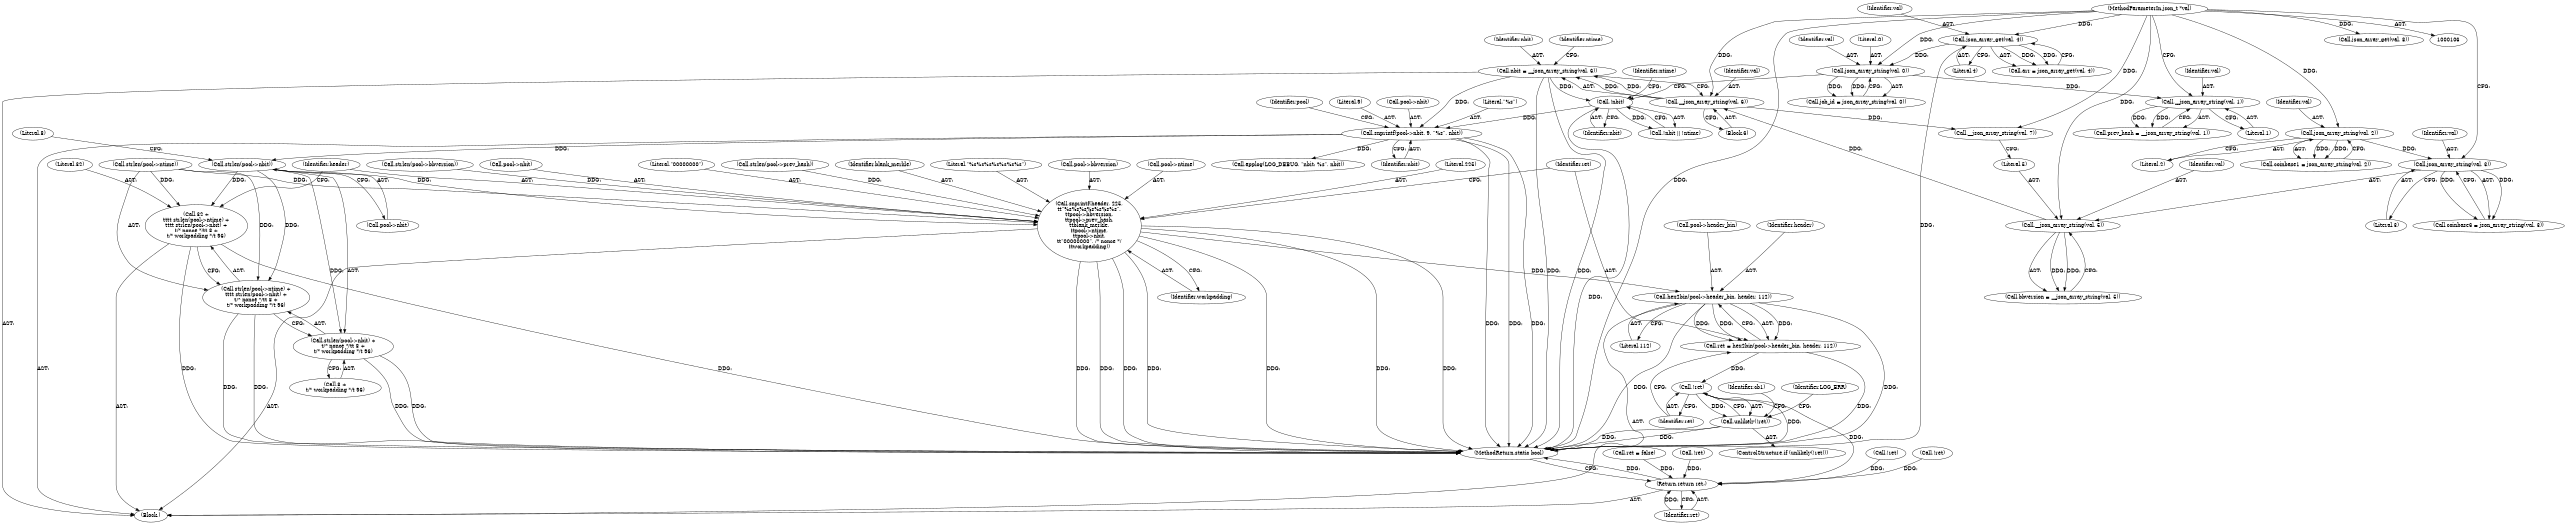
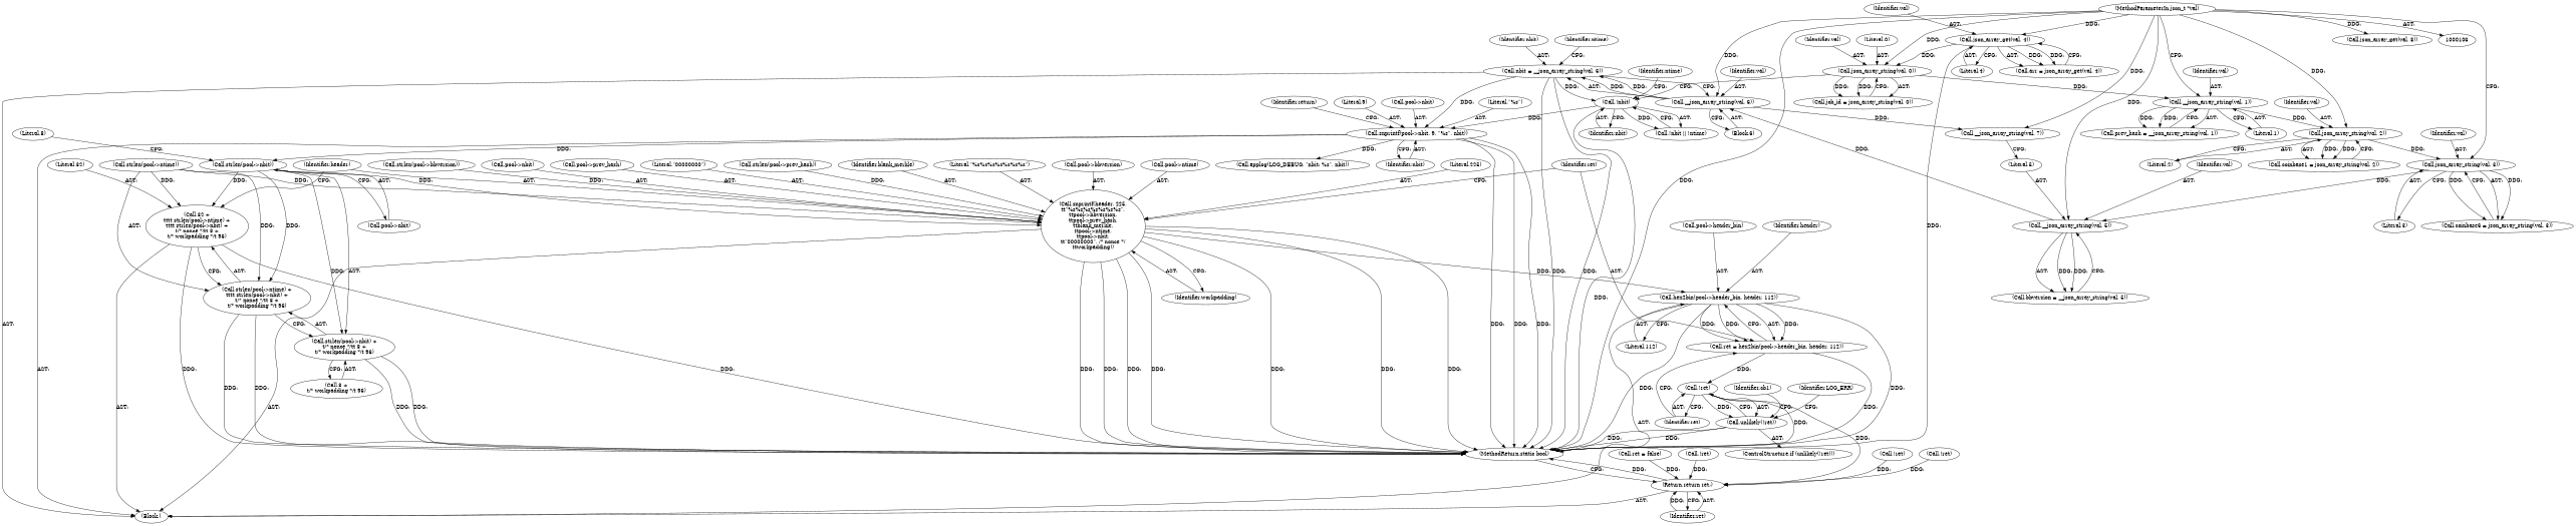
  digraph {
    n1 [label="(Call,strlen(pool->nbit))"]
    n2 [label="(Call,32 +\n\t\t\t\t strlen(pool->ntime) +\n\t\t\t\t strlen(pool->nbit) +\n\t/* nonce */\t\t 8 +\n\t/* workpadding */\t 96)"]
    n3 [label="(Call,strlen(pool->ntime) +\n\t\t\t\t strlen(pool->nbit) +\n\t/* nonce */\t\t 8 +\n\t/* workpadding */\t 96)"]
    n4 [label="(Call,strlen(pool->nbit) +\n\t/* nonce */\t\t 8 +\n\t/* workpadding */\t 96)"]
    n5 [label="(Call,snprintf(header, 225,\n\t\t\"%s%s%s%s%s%s%s\",\n\t\tpool->bbversion,\n\t\tpool->prev_hash,\n\t\tblank_merkle,\n\t\tpool->ntime,\n\t\tpool->nbit,\n\t\t\"00000000\", /* nonce */\n\t\tworkpadding))"]
    n6 [label="(Call,pool->nbit)"]
    n7 [label="(MethodReturn,static bool)"]
    n8 [label="(Block,)"]
    n9 [label="(Call,8 +\n\t/* workpadding */\t 96)"]
    n10 [label="(Call,hex2bin(pool->header_bin, header, 112))"]
    n11 [label="(Identifier,workpadding)"]
    n12 [label="(Call,snprintf(pool->nbit, 9, \"%s\", nbit))"]
    n13 [label="(Call,applog(LOG_DEBUG, \"nbit: %s\", nbit))"]
    n14 [label="(Identifier,nbit)"]
    n15 [label="(Return,return ret;)"]
    n16 [label="(Call,nbit = __json_array_string(val, 6))"]
    n17 [label="(Call,__json_array_string(val, 6))"]
    n18 [label="(Call,!nbit)"]
    n19 [label="(Call,__json_array_string(val, 7))"]
    n20 [label="(Block,6)"]
    n21 [label="(Identifier,nbit)"]
    n22 [label="(Call,!nbit || !ntime)"]
    n23 [label="(Literal,5)"]
    n24 [label="(Call,__json_array_string(val, 5))"]
    n25 [label="(Call,bbversion = __json_array_string(val, 5))"]
    n26 [label="(Call,json_array_string(val, 3))"]
    n27 [label="(Call,coinbase6 = json_array_string(val, 3))"]
    n28 [label="(Literal,3)"]
    n29 [label="(Call,json_array_string(val, 2))"]
    n30 [label="(Call,coinbase1 = json_array_string(val, 2))"]
    n31 [label="(Literal,2)"]
    n32 [label="(Call,__json_array_string(val, 1))"]
    n33 [label="(Call,prev_hash = __json_array_string(val, 1))"]
    n34 [label="(Literal,1)"]
    n35 [label="(Call,json_array_string(val, 0))"]
    n36 [label="(Call,job_id = json_array_string(val, 0))"]
    n37 [label="(Literal,0)"]
    n38 [label="(Call,json_array_get(val, 4))"]
    n39 [label="(Call,arr = json_array_get(val, 4))"]
    n40 [label="(Literal,4)"]
    n41 [label="(MethodParameterIn,json_t *val)"]
    n42 [label="(Call,json_array_get(val, 8))"]
    1000106
    n44 [label="(Call,ret = hex2bin(pool->header_bin, header, 112))"]
    n45 [label="(Literal,112)"]
    n46 [label="(Call,!ret)"]
    n47 [label="(Call,unlikely(!ret))"]
    n48 [label="(Identifier,ret)"]
    n49 [label="(ControlStructure,if (unlikely(!ret)))"]
    n50 [label="(Identifier,ret)"]
    n51 [label="(Identifier,val)"]
    n52 [label="(Call,strlen(pool->bbversion))"]
    n53 [label="(Identifier,cb1)"]
    n54 [label="(Call,pool->ntime)"]
    n55 [label="(Identifier,val)"]
    n56 [label="(Literal,225)"]
    n57 [label="(Call,pool->nbit)"]
    n58 [label="(Literal,32)"]
    n59 [label="(Call,strlen(pool->ntime))"]
    n60 [label="(Identifier,val)"]
    n61 [label="(Identifier,val)"]
    n62 [label="(Identifier,ntime)"]
    n63 [label="(Identifier,ret)"]
    n64 [label="(Call,!ret)"]
    n65 [label="(Literal,\"%s\")"]
    n66 [label="(Call,pool->nbit)"]
    n67 [label="(Call,pool->header_bin)"]
+   n68 [label="(Call,pool->prev_hash)"]
    n69 [label="(Identifier,val)"]
    n70 [label="(Literal,\"00000000\")"]
    n71 [label="(Call,!ret)"]
    n72 [label="(Call,strlen(pool->prev_hash))"]
    n73 [label="(Call,ret = false)"]
-   n74 [label="(Identifier,pool)"]
+   n74 [label="(Identifier,return)"]
    n75 [label="(Call,!ret)"]
    n76 [label="(Literal,9)"]
    n77 [label="(Identifier,blank_merkle)"]
    n78 [label="(Identifier,nbit)"]
    n79 [label="(Identifier,val)"]
    n80 [label="(Literal,8)"]
    n81 [label="(Literal,\"%s%s%s%s%s%s%s\")"]
    n82 [label="(Identifier,LOG_ERR)"]
    n83 [label="(Call,pool->bbversion)"]
    n84 [label="(Identifier,header)"]
    n85 [label="(Identifier,header)"]
    n86 [label="(Identifier,val)"]
    n87 [label="(Identifier,ntime)"]
    n1 -> n2 [label="DDG: "]
    n1 -> n3 [label="DDG: "]
    n1 -> n4 [label="AST: "]
    n1 -> n4 [label="DDG: "]
    n1 -> n5 [label="DDG: "]
    n1 -> n6 [label="CFG: "]
    n2 -> n3 [label="CFG: "]
    n2 -> n7 [label="DDG: "]
    n2 -> n7 [label="DDG: "]
    n2 -> n8 [label="AST: "]
    n3 -> n2 [label="AST: "]
    n3 -> n4 [label="CFG: "]
    n3 -> n7 [label="DDG: "]
    n3 -> n7 [label="DDG: "]
    n4 -> n3 [label="AST: "]
    n4 -> n7 [label="DDG: "]
    n4 -> n7 [label="DDG: "]
    n4 -> n9 [label="CFG: "]
    n5 -> n7 [label="DDG: "]
    n5 -> n7 [label="DDG: "]
    n5 -> n7 [label="DDG: "]
    n5 -> n7 [label="DDG: "]
    n5 -> n7 [label="DDG: "]
    n5 -> n7 [label="DDG: "]
    n5 -> n7 [label="DDG: "]
    n5 -> n8 [label="AST: "]
    n5 -> n10 [label="DDG: "]
    n5 -> n11 [label="CFG: "]
    n6 -> n1 [label="AST: "]
    n7 -> n15 [label="CFG: "]
    n9 -> n4 [label="AST: "]
    n10 -> n7 [label="DDG: "]
    n10 -> n7 [label="DDG: "]
    n10 -> n8 [label="AST: "]
    n10 -> n44 [label="AST: "]
    n10 -> n44 [label="DDG: "]
    n10 -> n44 [label="DDG: "]
    n10 -> n44 [label="DDG: "]
    n10 -> n45 [label="CFG: "]
    n11 -> n5 [label="AST: "]
    n12 -> n1 [label="DDG: "]
    n12 -> n7 [label="DDG: "]
    n12 -> n7 [label="DDG: "]
    n12 -> n7 [label="DDG: "]
    n12 -> n8 [label="AST: "]
    n12 -> n13 [label="DDG: "]
    n12 -> n14 [label="CFG: "]
    n14 -> n12 [label="AST: "]
    n15 -> n7 [label="DDG: "]
    n15 -> n8 [label="AST: "]
    n15 -> n50 [label="CFG: "]
    n16 -> n7 [label="DDG: "]
    n16 -> n7 [label="DDG: "]
    n16 -> n8 [label="AST: "]
    n16 -> n12 [label="DDG: "]
    n16 -> n17 [label="CFG: "]
    n16 -> n18 [label="DDG: "]
    n17 -> n16 [label="AST: "]
    n17 -> n16 [label="DDG: "]
    n17 -> n16 [label="DDG: "]
    n17 -> n19 [label="DDG: "]
    n17 -> n20 [label="CFG: "]
    n18 -> n7 [label="DDG: "]
    n18 -> n12 [label="DDG: "]
    n18 -> n21 [label="CFG: "]
    n18 -> n22 [label="AST: "]
    n18 -> n22 [label="DDG: "]
    n19 -> n23 [label="CFG: "]
    n20 -> n17 [label="AST: "]
    n21 -> n18 [label="AST: "]
    n22 -> n18 [label="CFG: "]
    n23 -> n24 [label="AST: "]
    n24 -> n17 [label="DDG: "]
    n24 -> n25 [label="AST: "]
    n24 -> n25 [label="DDG: "]
    n24 -> n25 [label="DDG: "]
    n25 -> n24 [label="CFG: "]
-   n26 -> n24 [label="AST: "]
+   n26 -> n24 [label="DDG: "]
    n26 -> n27 [label="AST: "]
    n26 -> n27 [label="DDG: "]
    n26 -> n27 [label="DDG: "]
    n26 -> n28 [label="CFG: "]
    n27 -> n26 [label="CFG: "]
    n28 -> n26 [label="AST: "]
    n29 -> n26 [label="DDG: "]
    n29 -> n30 [label="AST: "]
    n29 -> n30 [label="DDG: "]
    n29 -> n30 [label="DDG: "]
    n29 -> n31 [label="CFG: "]
    n30 -> n29 [label="CFG: "]
    n31 -> n29 [label="AST: "]
+   n32 -> n29 [label="DDG: "]
    n32 -> n33 [label="AST: "]
    n32 -> n33 [label="DDG: "]
    n32 -> n33 [label="DDG: "]
    n32 -> n34 [label="CFG: "]
    n33 -> n32 [label="CFG: "]
    n34 -> n32 [label="AST: "]
    n35 -> n18 [label="CFG: "]
    n35 -> n32 [label="DDG: "]
    n35 -> n36 [label="AST: "]
    n35 -> n36 [label="DDG: "]
    n35 -> n36 [label="DDG: "]
    n36 -> n35 [label="CFG: "]
    n37 -> n35 [label="AST: "]
    n38 -> n7 [label="DDG: "]
    n38 -> n35 [label="DDG: "]
    n38 -> n39 [label="AST: "]
    n38 -> n39 [label="DDG: "]
    n38 -> n39 [label="DDG: "]
    n38 -> n40 [label="CFG: "]
    n39 -> n38 [label="CFG: "]
    n40 -> n38 [label="AST: "]
    n41 -> n7 [label="DDG: "]
    n41 -> n17 [label="DDG: "]
    n41 -> n19 [label="DDG: "]
    n41 -> n24 [label="DDG: "]
    n41 -> n26 [label="CFG: "]
    n41 -> n29 [label="DDG: "]
    n41 -> n32 [label="CFG: "]
    n41 -> n35 [label="DDG: "]
    n41 -> n38 [label="DDG: "]
    n41 -> n42 [label="DDG: "]
    n41 -> 1000106 [label="AST: "]
    n44 -> n7 [label="DDG: "]
    n44 -> n10 [label="CFG: "]
    n44 -> n46 [label="DDG: "]
    n45 -> n10 [label="AST: "]
    n46 -> n7 [label="DDG: "]
    n46 -> n15 [label="DDG: "]
    n46 -> n47 [label="AST: "]
    n46 -> n47 [label="DDG: "]
    n46 -> n48 [label="CFG: "]
    n47 -> n7 [label="DDG: "]
    n47 -> n7 [label="DDG: "]
    n47 -> n46 [label="CFG: "]
    n47 -> n49 [label="AST: "]
    n48 -> n44 [label="CFG: "]
    n48 -> n46 [label="AST: "]
    n50 -> n15 [label="AST: "]
    n50 -> n15 [label="DDG: "]
    n51 -> n17 [label="AST: "]
    n52 -> n5 [label="DDG: "]
    n53 -> n47 [label="CFG: "]
    n54 -> n5 [label="AST: "]
    n55 -> n32 [label="AST: "]
    n56 -> n5 [label="AST: "]
    n57 -> n12 [label="AST: "]
    n58 -> n2 [label="AST: "]
    n59 -> n2 [label="DDG: "]
    n59 -> n3 [label="AST: "]
    n59 -> n3 [label="DDG: "]
    n59 -> n5 [label="DDG: "]
    n60 -> n24 [label="AST: "]
    n61 -> n29 [label="AST: "]
    n62 -> n18 [label="CFG: "]
    n63 -> n5 [label="CFG: "]
    n63 -> n44 [label="AST: "]
    n64 -> n15 [label="DDG: "]
    n65 -> n12 [label="AST: "]
    n66 -> n5 [label="AST: "]
    n67 -> n10 [label="AST: "]
+   n68 -> n5 [label="AST: "]
    n69 -> n35 [label="AST: "]
    n70 -> n5 [label="AST: "]
    n71 -> n15 [label="DDG: "]
    n72 -> n5 [label="DDG: "]
    n73 -> n15 [label="DDG: "]
    n74 -> n12 [label="CFG: "]
    n75 -> n15 [label="DDG: "]
    n76 -> n12 [label="AST: "]
    n77 -> n5 [label="AST: "]
    n78 -> n16 [label="AST: "]
    n79 -> n38 [label="AST: "]
    n80 -> n1 [label="CFG: "]
    n81 -> n5 [label="AST: "]
    n82 -> n47 [label="CFG: "]
    n83 -> n5 [label="AST: "]
    n84 -> n10 [label="AST: "]
    n85 -> n2 [label="CFG: "]
    n85 -> n5 [label="AST: "]
    n86 -> n26 [label="AST: "]
    n87 -> n16 [label="CFG: "]
  }
